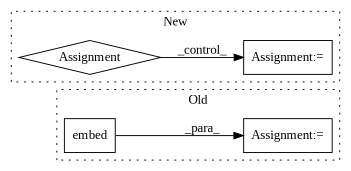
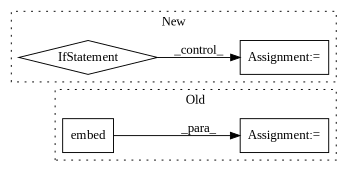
  digraph {
    rankdir=LR
    fontname="Liberation Serif"
    node [a=7 l=1 shape=box fontname="Liberation Serif"]
    edge [fontname="Liberation Serif"]
    n1 [a=32 l="6,1" label=embed s="7792,7806"]
    n2 [label="Assignment:=" s=7786]
-   n3 [a=25 l="4,2" label=Assignment s="8157,8179" shape=diamond]
+   n3 [a=25 l="4,2" label=IfStatement s="8157,8179" shape=diamond]
    n4 [label="Assignment:=" s=8395]
    subgraph cluster_1 {
      label=Old
      style=dotted
      n1
      n2
    }
    subgraph cluster_2 {
      label=New
      style=dotted
      n3
      n4
    }
    n1 -> n2 [label=_para_]
    n3 -> n4 [label=_control_]
  }
